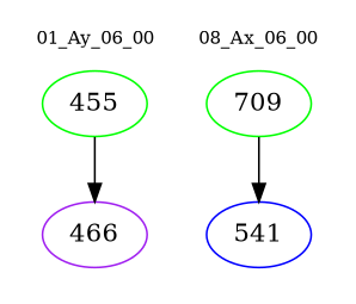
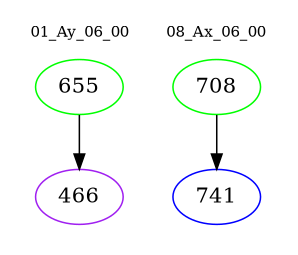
  digraph {
    node [color=green]
    edge [color=black]
-   n1 [label=455]
+   n1 [label=655]
    n2 [color=purple label=466]
-   n3 [label=709]
-   n4 [color=blue label=541]
+   n3 [label=708]
+   n4 [color=blue label=741]
    subgraph cluster_1 {
      color=white
      fontsize=10
      label="01_Ay_06_00"
      n1
      n2
    }
    subgraph cluster_2 {
      color=white
      fontsize=10
      label="08_Ax_06_00"
      n3
      n4
    }
    n1 -> n2
    n3 -> n4
  }
